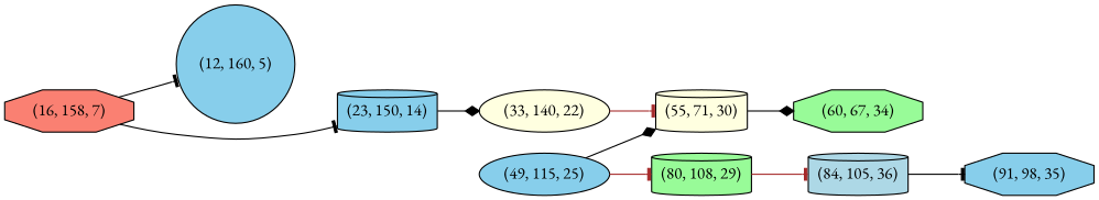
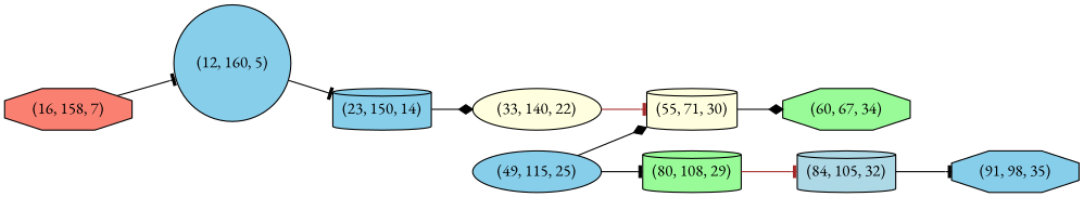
  digraph {
    fontname="EB Garamond"
    rankdir=LR
    node [fillcolor=skyblue fontname="EB Garamond" shape=cylinder style=filled]
    edge [arrowhead=tee color=black fontname="EB Garamond"]
    "(12, 160, 5)" [shape=circle]
    "(16, 158, 7)" [fillcolor=salmon shape=octagon]
    "(23, 150, 14)"
    "(33, 140, 22)" [fillcolor=lightyellow shape=ellipse]
    "(55, 71, 30)" [fillcolor=lightyellow]
    "(49, 115, 25)" [shape=ellipse]
    "(80, 108, 29)" [fillcolor=palegreen]
    "(60, 67, 34)" [fillcolor=palegreen shape=octagon]
-   "(84, 105, 32)" [fillcolor=lightblue label="(84, 105, 36)"]
+   "(84, 105, 32)" [fillcolor=lightblue]
    "(91, 98, 35)" [shape=octagon]
    "(16, 158, 7)" -> "(12, 160, 5)"
-   "(16, 158, 7)" -> "(23, 150, 14)"
+   "(12, 160, 5)" -> "(23, 150, 14)"
    "(23, 150, 14)" -> "(33, 140, 22)" [arrowhead=diamond]
    "(33, 140, 22)" -> "(55, 71, 30)" [color=brown]
    "(55, 71, 30)" -> "(60, 67, 34)" [arrowhead=diamond]
    "(49, 115, 25)" -> "(55, 71, 30)" [arrowhead=diamond]
-   "(49, 115, 25)" -> "(80, 108, 29)" [color=brown]
+   "(49, 115, 25)" -> "(80, 108, 29)"
    "(80, 108, 29)" -> "(84, 105, 32)" [color=brown]
    "(84, 105, 32)" -> "(91, 98, 35)"
  }
